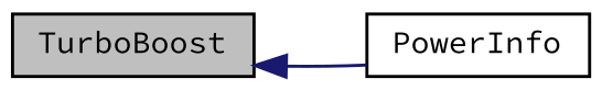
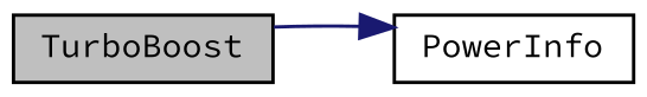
  digraph {
    rankdir=LR
    fontname="Source Code Pro"
    node [color=black fontname="Source Code Pro" fontsize=10 shape=record style=filled]
    n1 [fillcolor=grey75 fontcolor=black height=0.2 label=TurboBoost width=0.4]
    n2 [fillcolor=white height=0.2 label=PowerInfo width=0.4]
-   n1 -> n2 [color=midnightblue dir=back fontname="Source Code Pro" fontsize=10 labelfontname=Helvetica labelfontsize=10 style=solid]
+   n2 -> n1 [color=midnightblue dir=back fontname="Source Code Pro" fontsize=10 labelfontname=Helvetica labelfontsize=10 style=solid]
  }
